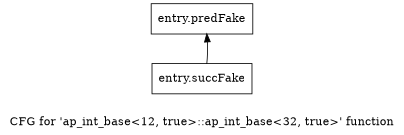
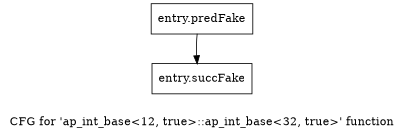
  digraph {
    label="CFG for 'ap_int_base\<12, true\>::ap_int_base\<32, true\>' function"
    node [shape=record]
    n1 [label="{entry.predFake}"]
    n2 [filename="/home/omerfaruk/tools/Xilinx/Vitis_HLS/2023.2/include/etc/ap_int_base.h" label="{entry.succFake}" linenumber=353]
-   n2 -> n1 [execusionnum=3 filename="/home/omerfaruk/tools/Xilinx/Vitis_HLS/2023.2/include/etc/ap_int_base.h"]
+   n1 -> n2 [execusionnum=3 filename="/home/omerfaruk/tools/Xilinx/Vitis_HLS/2023.2/include/etc/ap_int_base.h"]
  }
